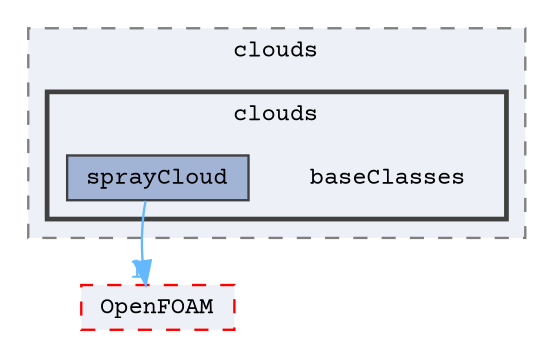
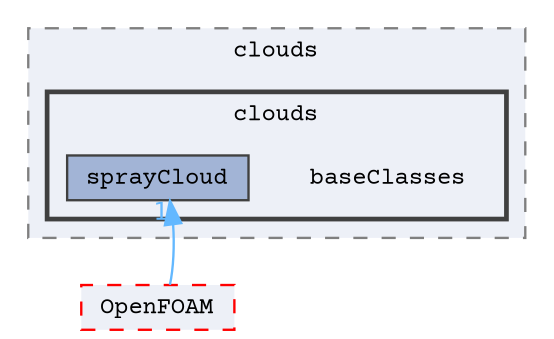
  digraph {
    compound=true
    fontname="Courier Prime"
    node [fontname="Courier Prime" fontsize=10 shape=box]
    n1 [height=0.2 label=baseClasses shape=plaintext width=0.4]
    n2 [color=grey25 fillcolor="#a2b4d6" height=0.2 label=sprayCloud style=filled width=0.4]
    n3 [color=red fillcolor="#edf0f7" height=0.2 label=OpenFOAM style="filled,dashed" width=0.4]
    subgraph cluster_1 {
      bgcolor="#edf0f7"
      fontsize=10
      label=clouds
      pencolor=grey50
      style="filled,dashed"
      subgraph cluster_2 {
        bgcolor="#edf0f7"
        fontsize=10
        pencolor=grey25
        style="filled,bold"
        n1
        n2
      }
    }
-   n2 -> n3 [color=steelblue1 fontcolor=steelblue1 fontname="Courier Prime" fontsize=10 headlabel=1 labeldistance=1.5 labelfontname=Helvetica labelfontsize=10]
+   n3 -> n2 [color=steelblue1 fontcolor=steelblue1 fontname="Courier Prime" fontsize=10 headlabel=1 labeldistance=1.5 labelfontname=Helvetica labelfontsize=10]
  }
